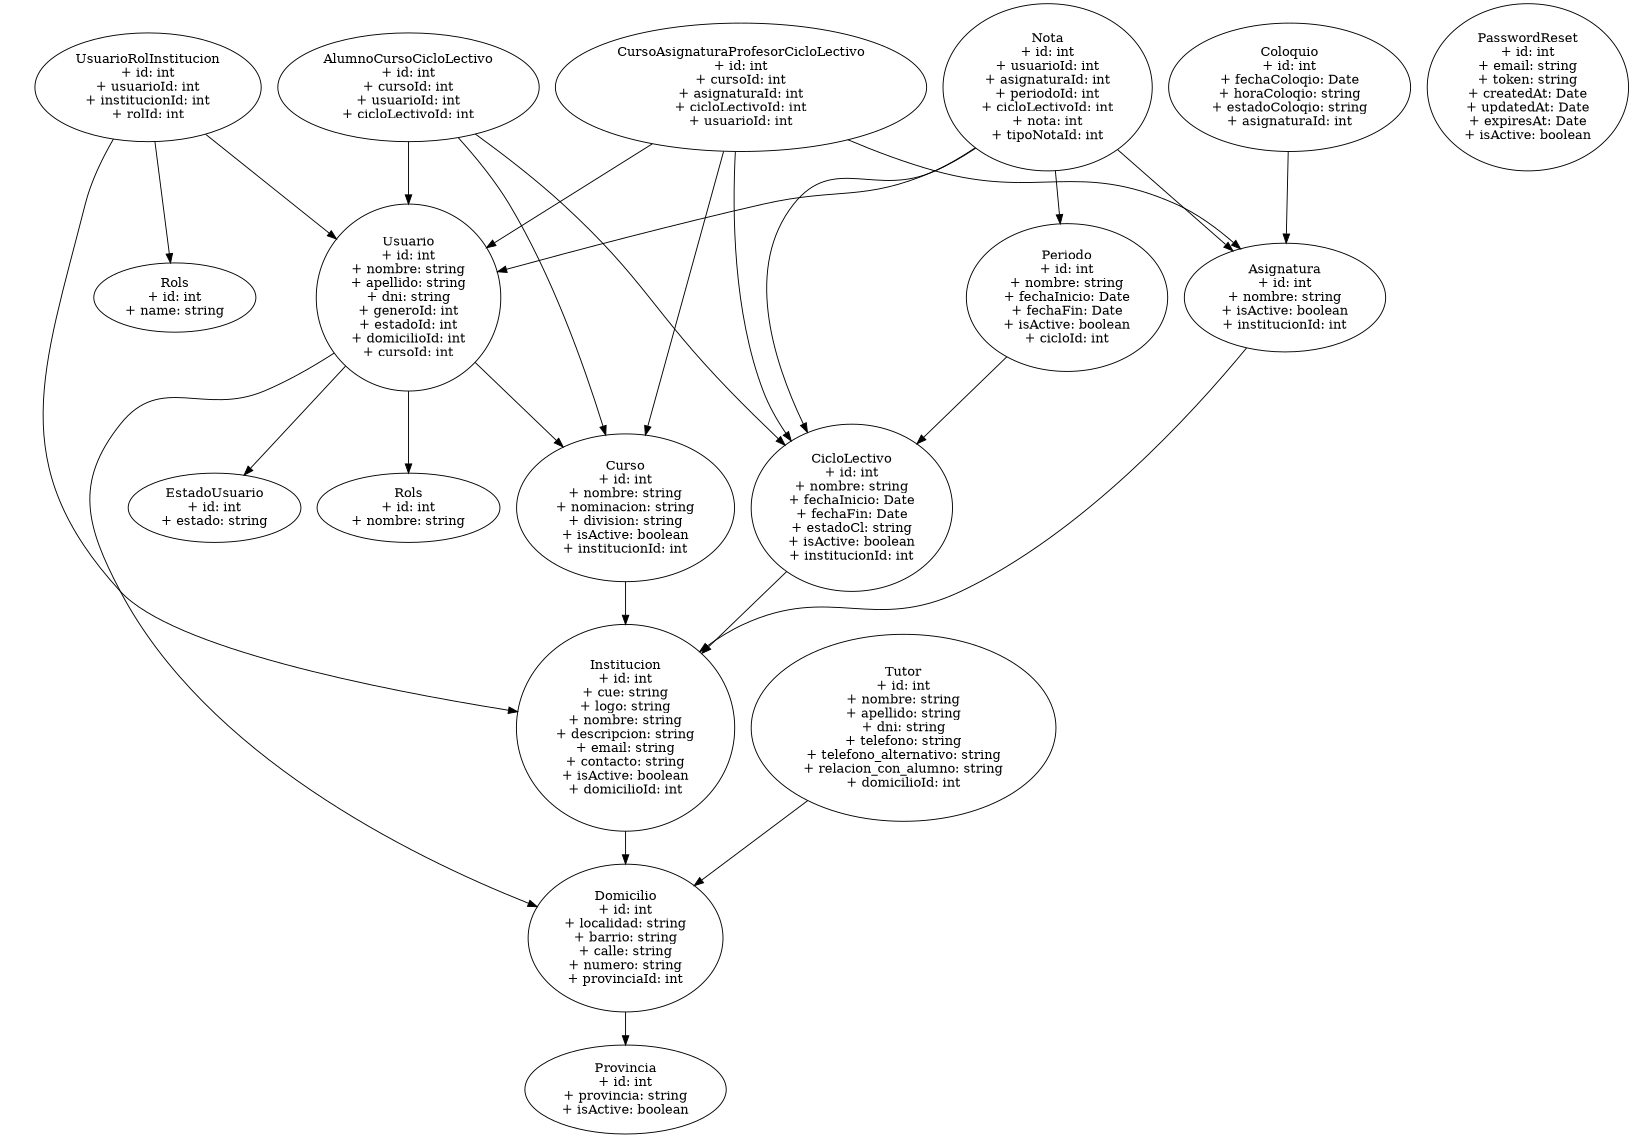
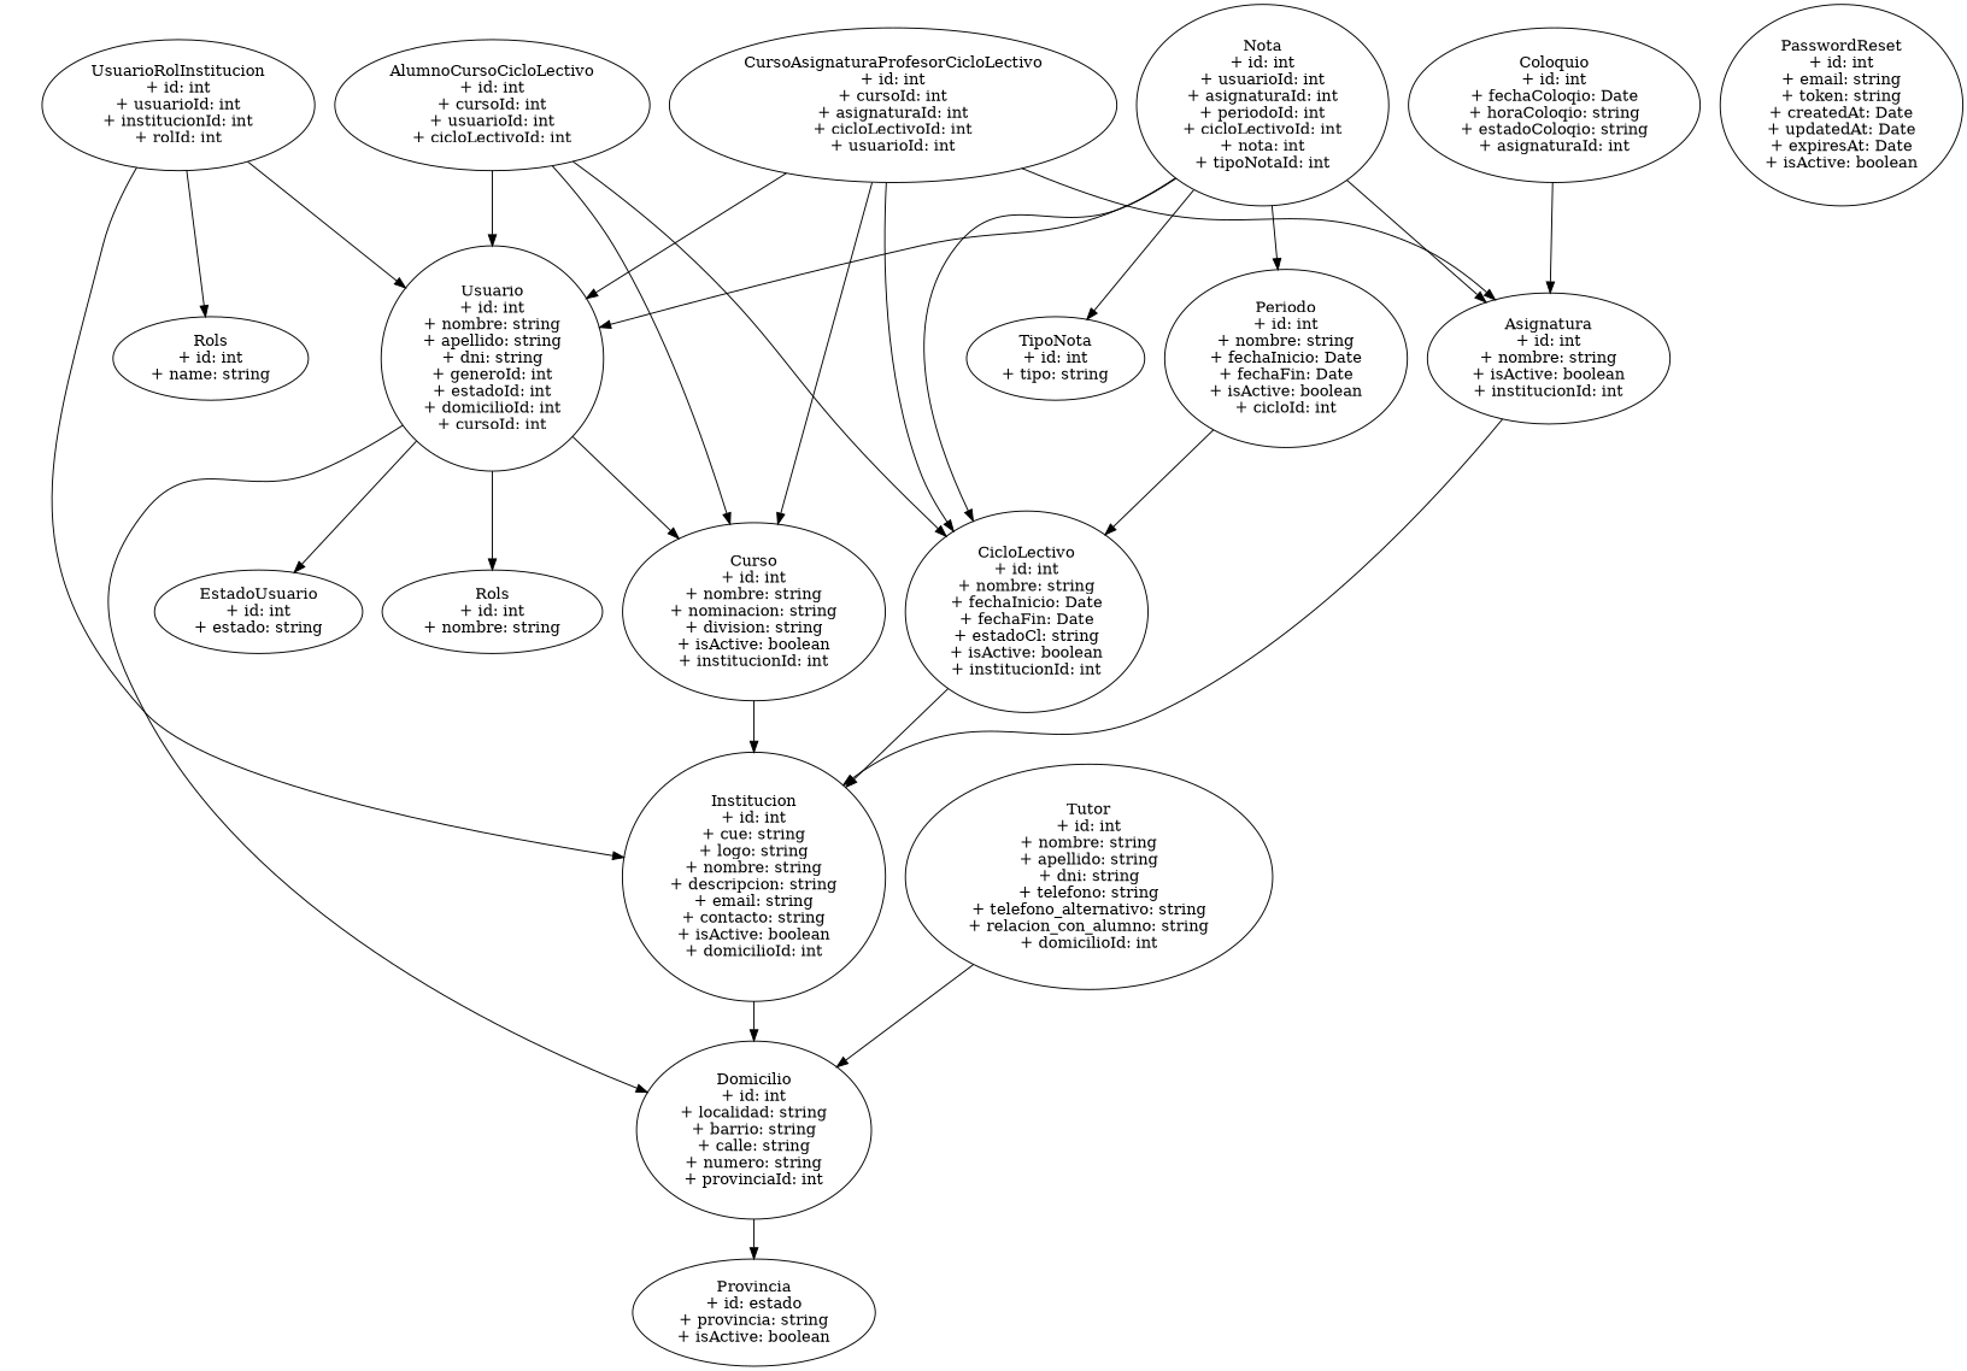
  digraph {
-   n1 [label="Provincia\n+ id: int\n+ provincia: string\n+ isActive: boolean"]
+   n1 [label="Provincia\n+ id: estado\n+ provincia: string\n+ isActive: boolean"]
    n2 [label="Domicilio\n+ id: int\n+ localidad: string\n+ barrio: string\n+ calle: string\n+ numero: string\n+ provinciaId: int"]
    n3 [label="Institucion\n+ id: int\n+ cue: string\n+ logo: string\n+ nombre: string\n+ descripcion: string\n+ email: string\n+ contacto: string\n+ isActive: boolean\n+ domicilioId: int"]
    n4 [label="Usuario\n+ id: int\n+ nombre: string\n+ apellido: string\n+ dni: string\n+ generoId: int\n+ estadoId: int\n+ domicilioId: int\n+ cursoId: int"]
    n5 [label="EstadoUsuario\n+ id: int\n+ estado: string"]
    n6 [label="Rols\n+ id: int\n+ nombre: string"]
    n7 [label="Curso\n+ id: int\n+ nombre: string\n+ nominacion: string\n+ division: string\n+ isActive: boolean\n+ institucionId: int"]
    n8 [label="Rols\n+ id: int\n+ name: string"]
    n9 [label="CicloLectivo\n+ id: int\n+ nombre: string\n+ fechaInicio: Date\n+ fechaFin: Date\n+ estadoCl: string\n+ isActive: boolean\n+ institucionId: int"]
    n10 [label="Asignatura\n+ id: int\n+ nombre: string\n+ isActive: boolean\n+ institucionId: int"]
    n11 [label="Periodo\n+ id: int\n+ nombre: string\n+ fechaInicio: Date\n+ fechaFin: Date\n+ isActive: boolean\n+ cicloId: int"]
    n12 [label="Coloquio\n+ id: int\n+ fechaColoqio: Date\n+ horaColoqio: string\n+ estadoColoqio: string\n+ asignaturaId: int"]
    n13 [label="Nota\n+ id: int\n+ usuarioId: int\n+ asignaturaId: int\n+ periodoId: int\n+ cicloLectivoId: int\n+ nota: int\n+ tipoNotaId: int"]
+   n14 [label="TipoNota\n+ id: int\n+ tipo: string"]
    n15 [label="Tutor\n+ id: int\n+ nombre: string\n+ apellido: string\n+ dni: string\n+ telefono: string\n+ telefono_alternativo: string\n+ relacion_con_alumno: string\n+ domicilioId: int"]
    n16 [label="UsuarioRolInstitucion\n+ id: int\n+ usuarioId: int\n+ institucionId: int\n+ rolId: int"]
    n17 [label="PasswordReset\n+ id: int\n+ email: string\n+ token: string\n+ createdAt: Date\n+ updatedAt: Date\n+ expiresAt: Date\n+ isActive: boolean"]
    n18 [label="CursoAsignaturaProfesorCicloLectivo\n+ id: int\n+ cursoId: int\n+ asignaturaId: int\n+ cicloLectivoId: int\n+ usuarioId: int"]
    n19 [label="AlumnoCursoCicloLectivo\n+ id: int\n+ cursoId: int\n+ usuarioId: int\n+ cicloLectivoId: int"]
    n2 -> n1
    n3 -> n2
    n4 -> n2
    n4 -> n5
    n4 -> n6
    n4 -> n7
    n7 -> n3
    n9 -> n3
    n10 -> n3
    n11 -> n9
    n12 -> n10
    n13 -> n4
    n13 -> n9
    n13 -> n10
    n13 -> n11
+   n13 -> n14
    n15 -> n2
    n16 -> n3
    n16 -> n4
    n16 -> n8
    n18 -> n4
    n18 -> n7
    n18 -> n9
    n18 -> n10
    n19 -> n4
    n19 -> n7
    n19 -> n9
  }
